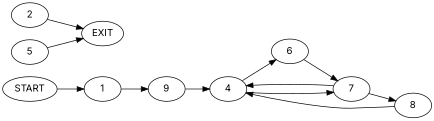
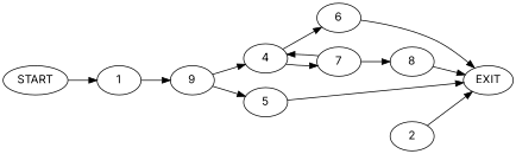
  digraph {
    fontname=Inter
    rankdir=LR
    node [fontname=Inter]
    edge [fontname=Inter]
    n1 [label=START]
    1
    n3 [label=9]
    n4 [label=EXIT]
    2
    4
    5
    6
    7
    8
    n1 -> 1
    1 -> n3
    n3 -> 4
+   n3 -> 5
    2 -> n4
    4 -> 6
    4 -> 7
    5 -> n4
-   6 -> 7
+   6 -> n4
    7 -> 4
    7 -> 8
-   8 -> 4
+   8 -> n4
  }
